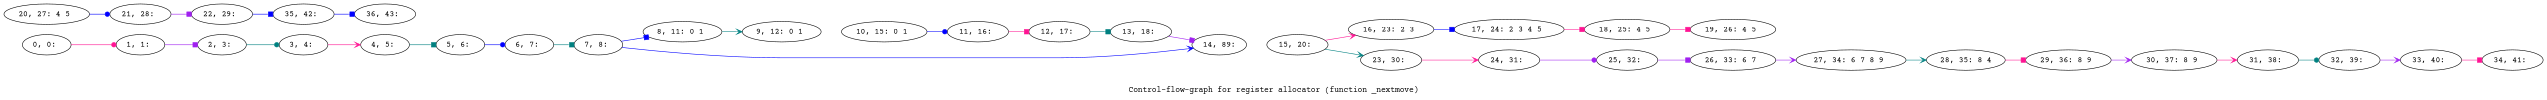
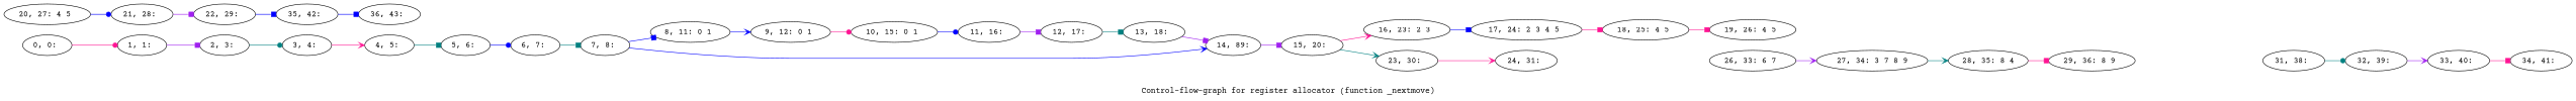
  digraph {
    fontname="Courier Prime"
    label="Control-flow-graph for register allocator (function _nextmove)"
    rankdir=LR
    node [fontname="Courier Prime"]
    edge [arrowhead=box color=deeppink fontname="Courier Prime"]
    n1 [label="0, 0: "]
    n2 [label="1, 1: "]
    n3 [label="2, 3: "]
    n4 [label="3, 4: "]
    n5 [label="4, 5: "]
    n6 [label="5, 6: "]
    n7 [label="6, 7: "]
    n8 [label="7, 8: "]
    n9 [label="8, 11: 0 1 "]
    n10 [label="14, 89:"]
    n11 [label="9, 12: 0 1 "]
    n12 [label="15, 20: "]
    n13 [label="10, 15: 0 1 "]
    n14 [label="11, 16: "]
    n15 [label="12, 17: "]
    n16 [label="13, 18: "]
    n17 [label="16, 23: 2 3 "]
    n18 [label="23, 30: "]
    n19 [label="17, 24: 2 3 4 5 "]
    n20 [label="24, 31: "]
    n21 [label="18, 25: 4 5 "]
    n22 [label="19, 26: 4 5 "]
    n23 [label="20, 27: 4 5 "]
    n24 [label="21, 28: "]
    n25 [label="22, 29: "]
    n26 [label="35, 42: "]
    n27 [label="36, 43: "]
-   n28 [label="25, 32: "]
    n29 [label="26, 33: 6 7 "]
-   n30 [label="27, 34: 6 7 8 9 "]
+   n30 [label="27, 34: 3 7 8 9"]
    n31 [label="28, 35: 8 4"]
    n32 [label="29, 36: 8 9 "]
-   n33 [label="30, 37: 8 9 "]
    n34 [label="31, 38: "]
    n35 [label="32, 39: "]
    n36 [label="33, 40: "]
    n37 [label="34, 41: "]
    n1 -> n2 [arrowhead=dot]
    n2 -> n3 [color=purple]
    n3 -> n4 [arrowhead=dot color=teal]
    n4 -> n5 [arrowhead=vee]
    n5 -> n6 [color=teal]
    n6 -> n7 [arrowhead=dot color=blue]
    n7 -> n8 [color=teal]
    n8 -> n9 [color=blue]
    n8 -> n10 [arrowhead=vee color=blue]
-   n9 -> n11 [arrowhead=vee color=teal]
+   n9 -> n11 [arrowhead=vee color=blue]
+   n10 -> n12 [color=purple]
+   n11 -> n13 [arrowhead=dot]
    n12 -> n17 [arrowhead=vee]
    n12 -> n18 [arrowhead=vee color=teal]
    n13 -> n14 [arrowhead=dot color=blue]
-   n14 -> n15
+   n14 -> n15 [color=purple]
    n15 -> n16 [color=teal]
    n16 -> n10 [color=purple]
    n17 -> n19 [color=blue]
    n18 -> n20 [arrowhead=vee]
    n19 -> n21
-   n20 -> n28 [arrowhead=dot color=purple]
    n21 -> n22
    n23 -> n24 [arrowhead=dot color=blue]
    n24 -> n25 [color=purple]
    n25 -> n26 [color=blue]
    n26 -> n27 [color=blue]
-   n28 -> n29 [color=purple]
    n29 -> n30 [arrowhead=vee color=purple]
    n30 -> n31 [arrowhead=vee color=teal]
    n31 -> n32
-   n32 -> n33 [arrowhead=vee color=purple]
-   n33 -> n34 [arrowhead=vee]
    n34 -> n35 [arrowhead=dot color=teal]
    n35 -> n36 [arrowhead=vee color=purple]
    n36 -> n37
  }
